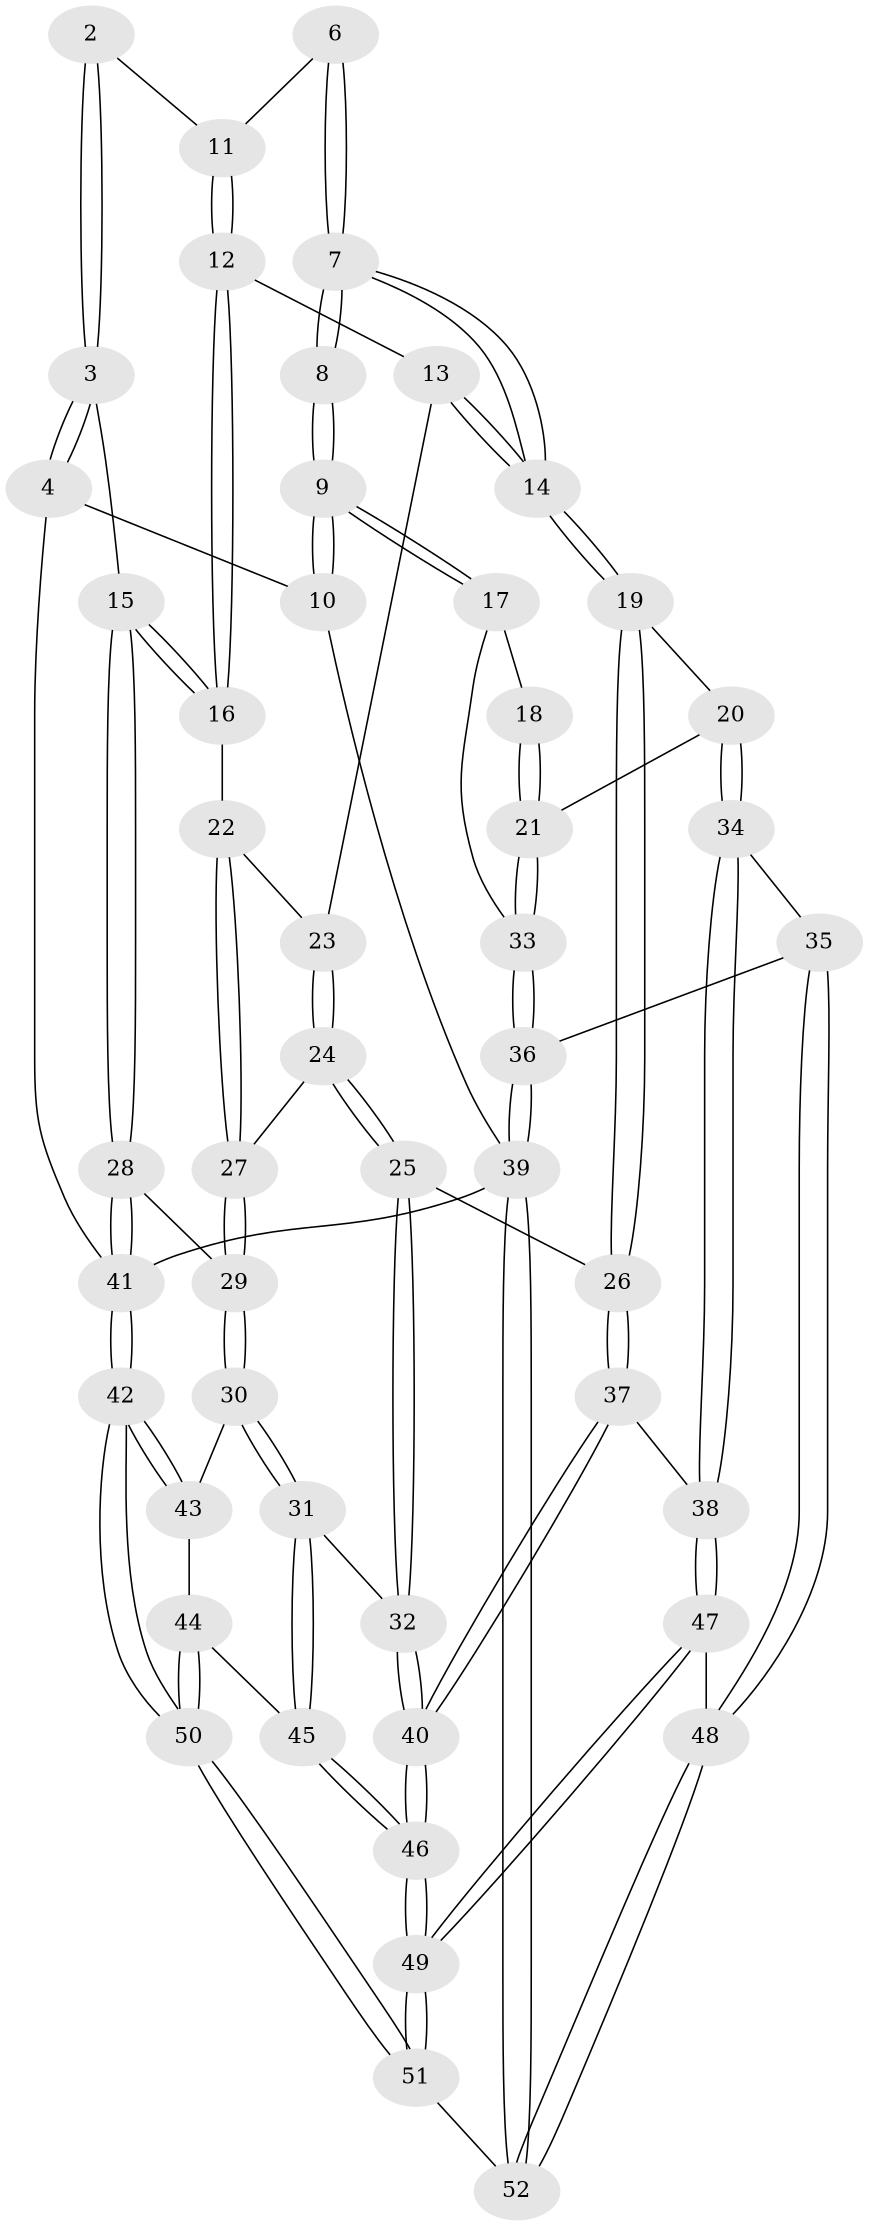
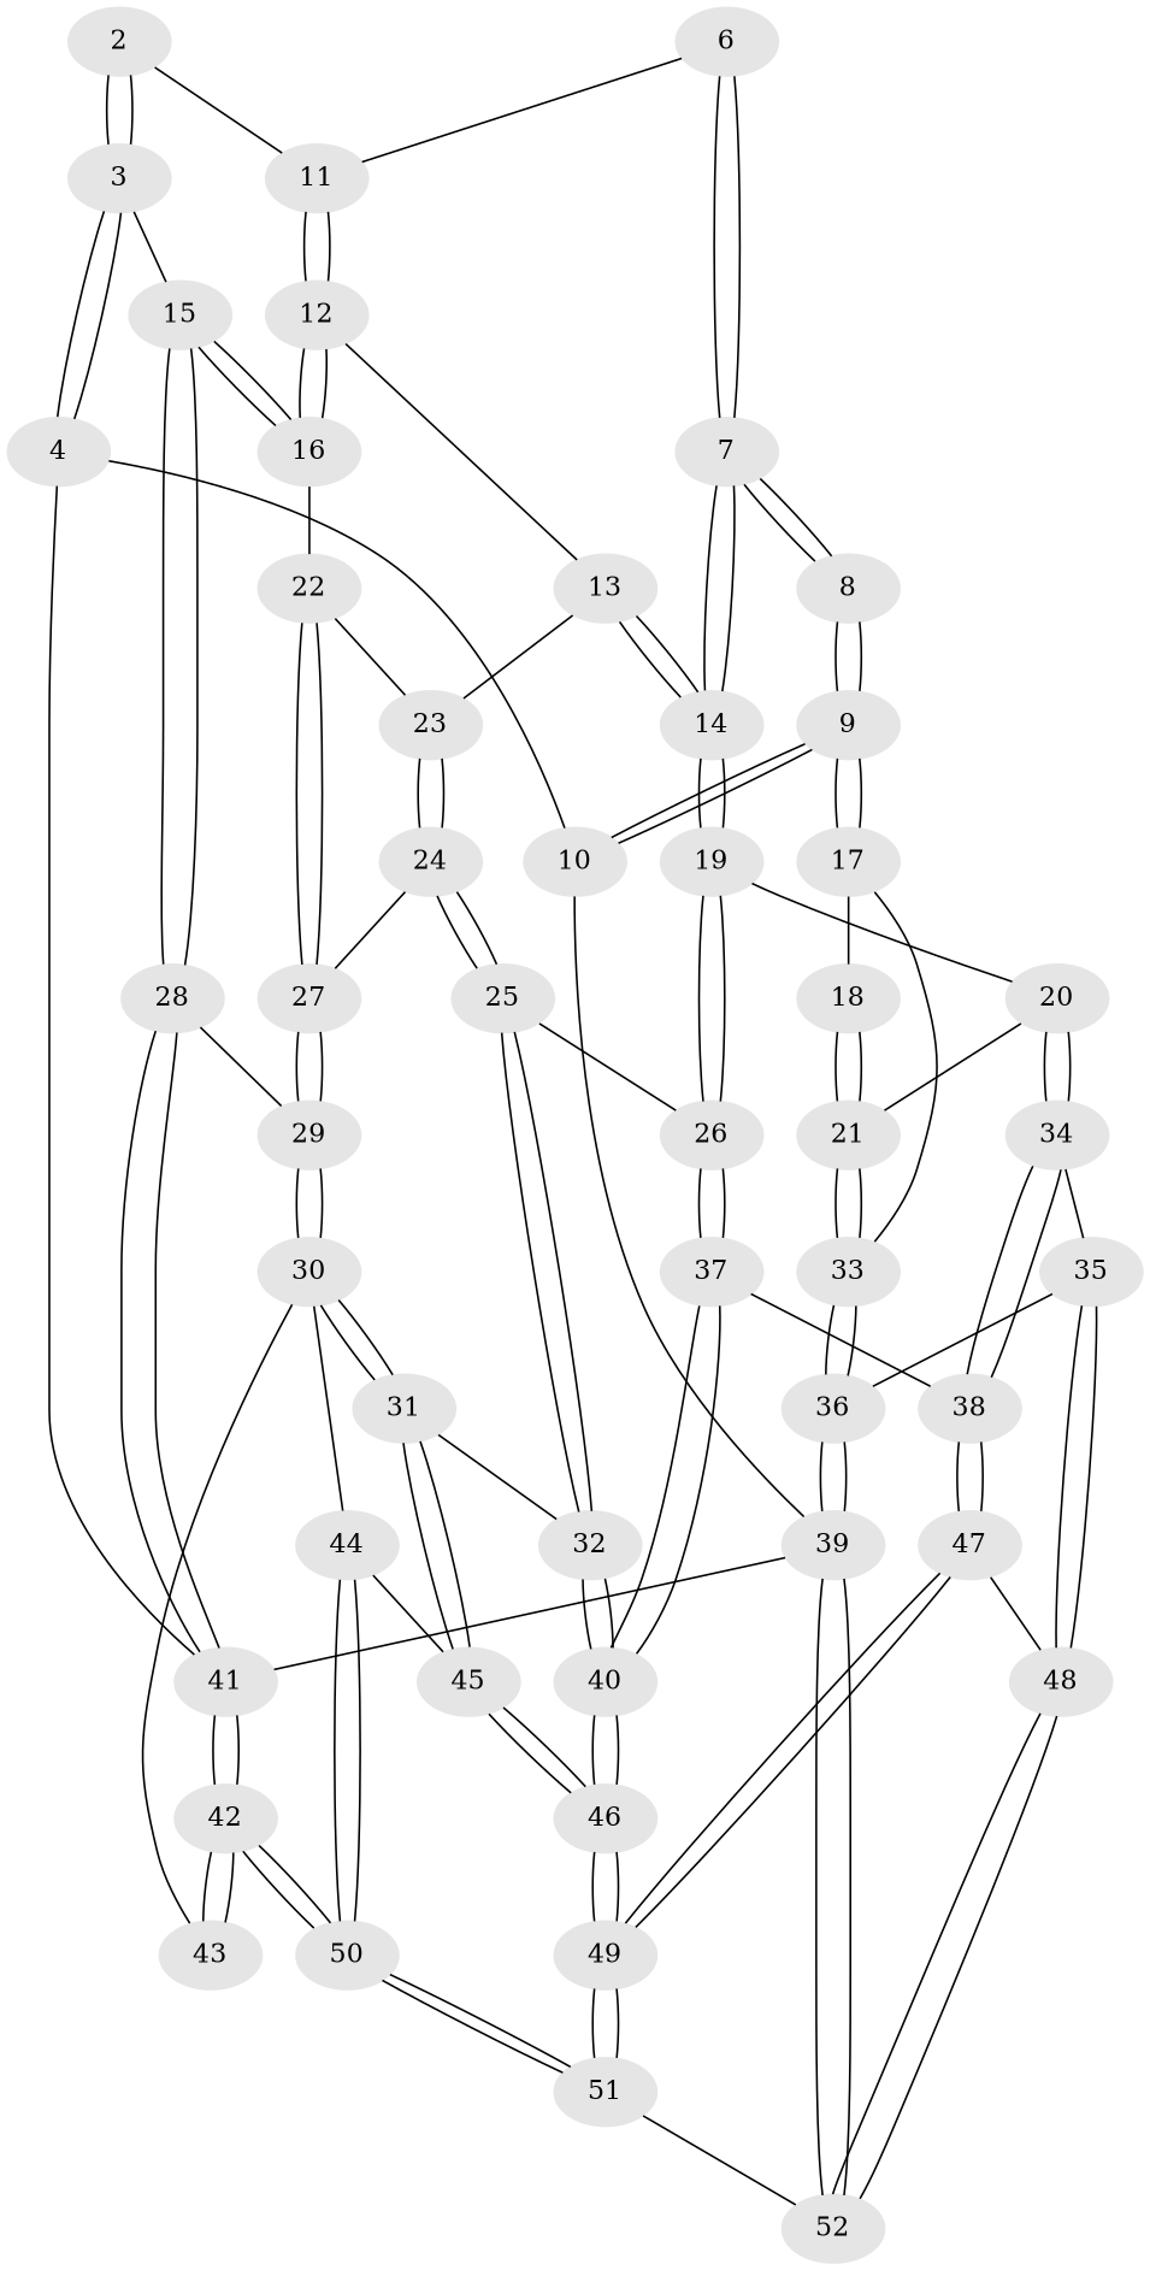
  graph {
    node [color=gray90 style=filled]
    2
    3
    11
    6
    7
    4
    15
    12
    10
    41
    16
    28
    39
    42
    8
    14
    9
    19
    17
    18
    33
    52
    13
    23
    22
    24
    20
    26
    29
    27
    21
    36
    34
    37
    35
    38
    25
    32
    40
    30
    31
    43
    45
    44
    46
    48
    47
    49
    50
    51
    2 -- 3
    2 -- 3
    2 -- 11
    3 -- 4
    3 -- 4
    3 -- 15
    11 -- 12
    11 -- 12
    6 -- 11
    6 -- 7
    6 -- 7
    7 -- 8
    7 -- 8
    7 -- 14
    7 -- 14
    4 -- 10
    4 -- 41
    15 -- 16
    15 -- 16
    15 -- 28
    15 -- 28
    12 -- 16
    12 -- 16
    12 -- 13
    10 -- 39
    41 -- 42
    41 -- 42
    16 -- 22
    28 -- 41
    28 -- 41
    28 -- 29
    39 -- 41
    39 -- 52
    39 -- 52
    42 -- 43
    42 -- 43
    42 -- 50
    42 -- 50
    8 -- 9
    8 -- 9
    14 -- 19
    14 -- 19
    9 -- 10
    9 -- 10
    9 -- 17
    9 -- 17
    19 -- 20
    19 -- 26
    19 -- 26
    17 -- 18
    17 -- 33
    18 -- 21
    18 -- 21
    33 -- 36
    33 -- 36
    13 -- 14
    13 -- 14
    13 -- 23
    23 -- 24
    23 -- 24
    22 -- 23
    22 -- 27
    22 -- 27
    24 -- 27
    24 -- 25
    24 -- 25
    20 -- 21
    20 -- 34
    20 -- 34
    26 -- 37
    26 -- 37
    29 -- 30
    29 -- 30
    27 -- 29
    27 -- 29
    21 -- 33
    21 -- 33
    36 -- 39
    36 -- 39
    34 -- 35
    34 -- 38
    34 -- 38
    37 -- 38
    37 -- 40
    37 -- 40
    35 -- 36
    35 -- 48
    35 -- 48
    38 -- 47
    38 -- 47
    25 -- 26
    25 -- 32
    25 -- 32
    32 -- 40
    32 -- 40
    40 -- 46
    40 -- 46
    30 -- 31
    30 -- 31
    30 -- 43
    31 -- 32
    31 -- 45
    31 -- 45
-   43 -- 44
+   30 -- 44
    45 -- 46
    45 -- 46
    44 -- 45
    44 -- 50
    44 -- 50
    46 -- 49
    46 -- 49
    48 -- 52
    48 -- 52
    47 -- 48
    47 -- 49
    47 -- 49
    49 -- 51
    49 -- 51
    50 -- 51
    50 -- 51
    51 -- 52
  }
